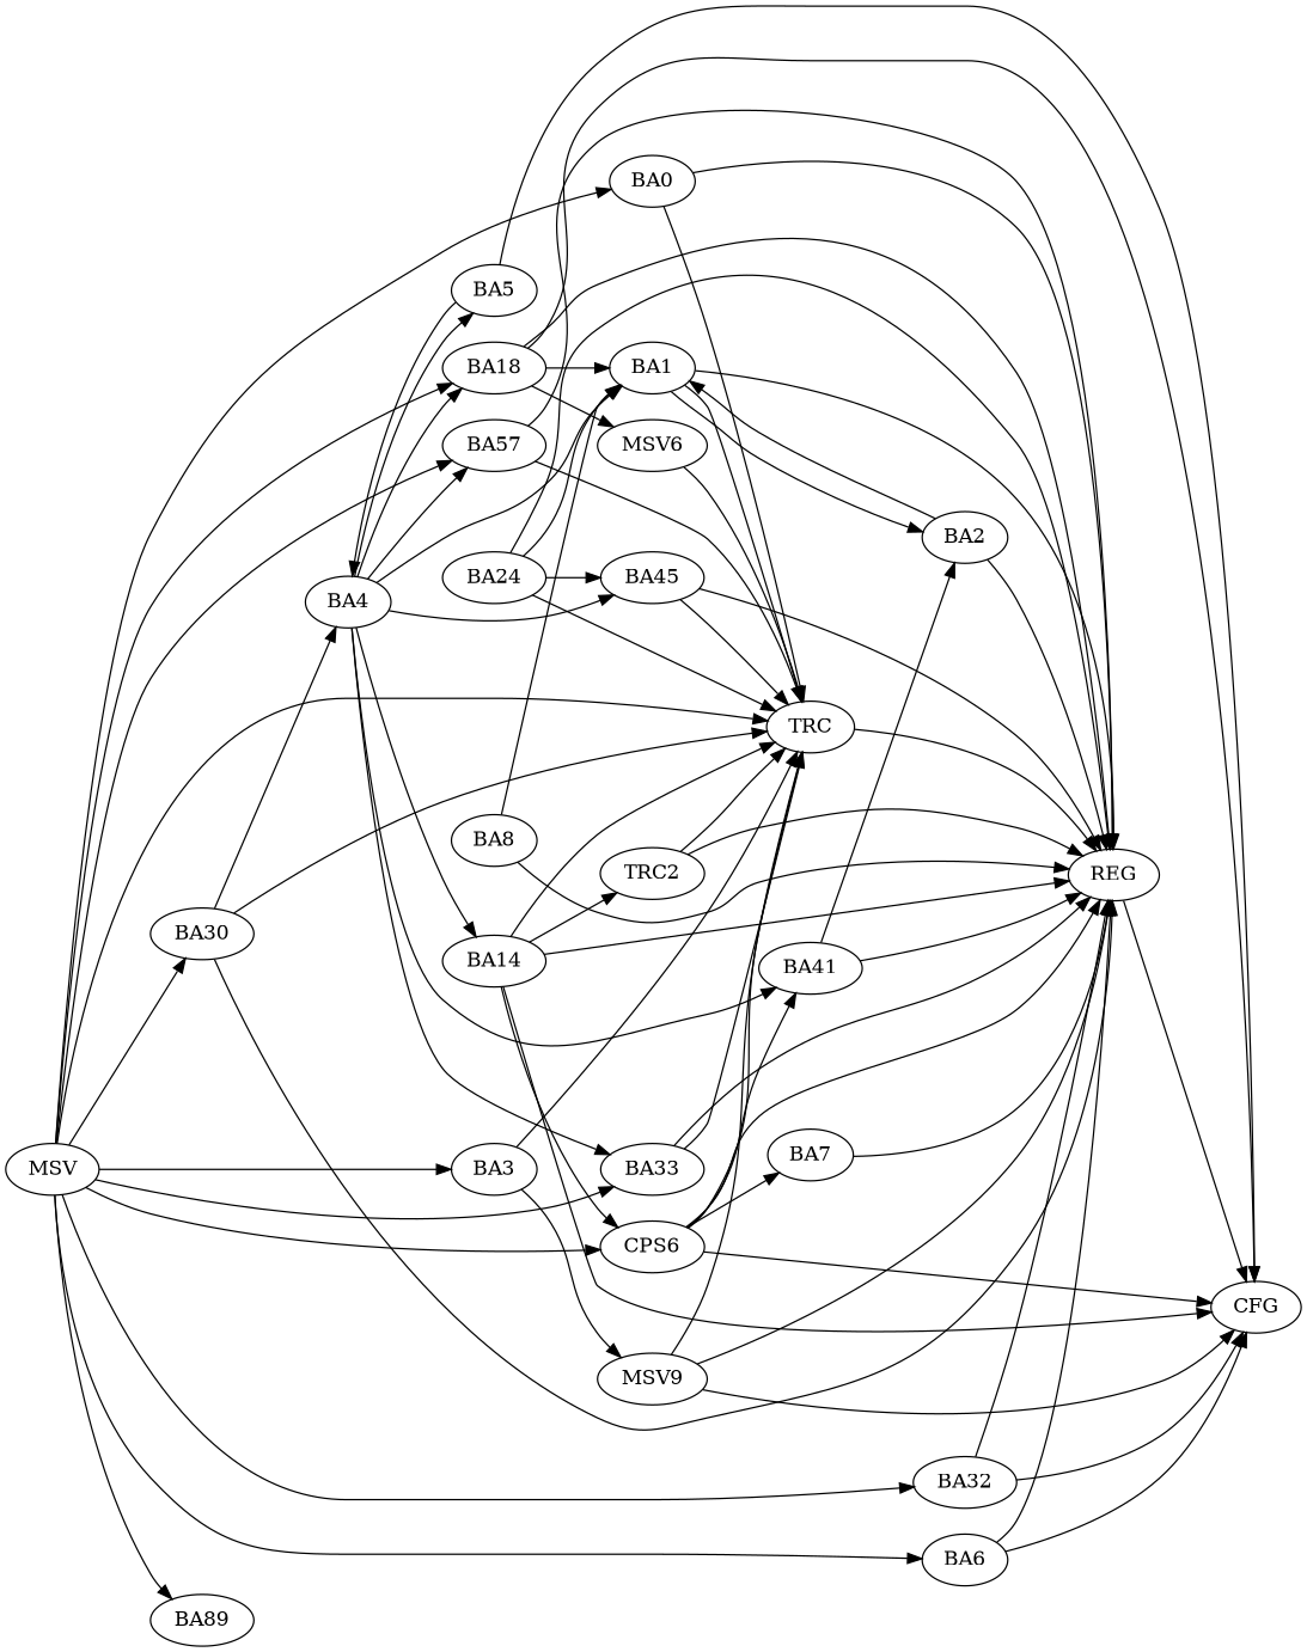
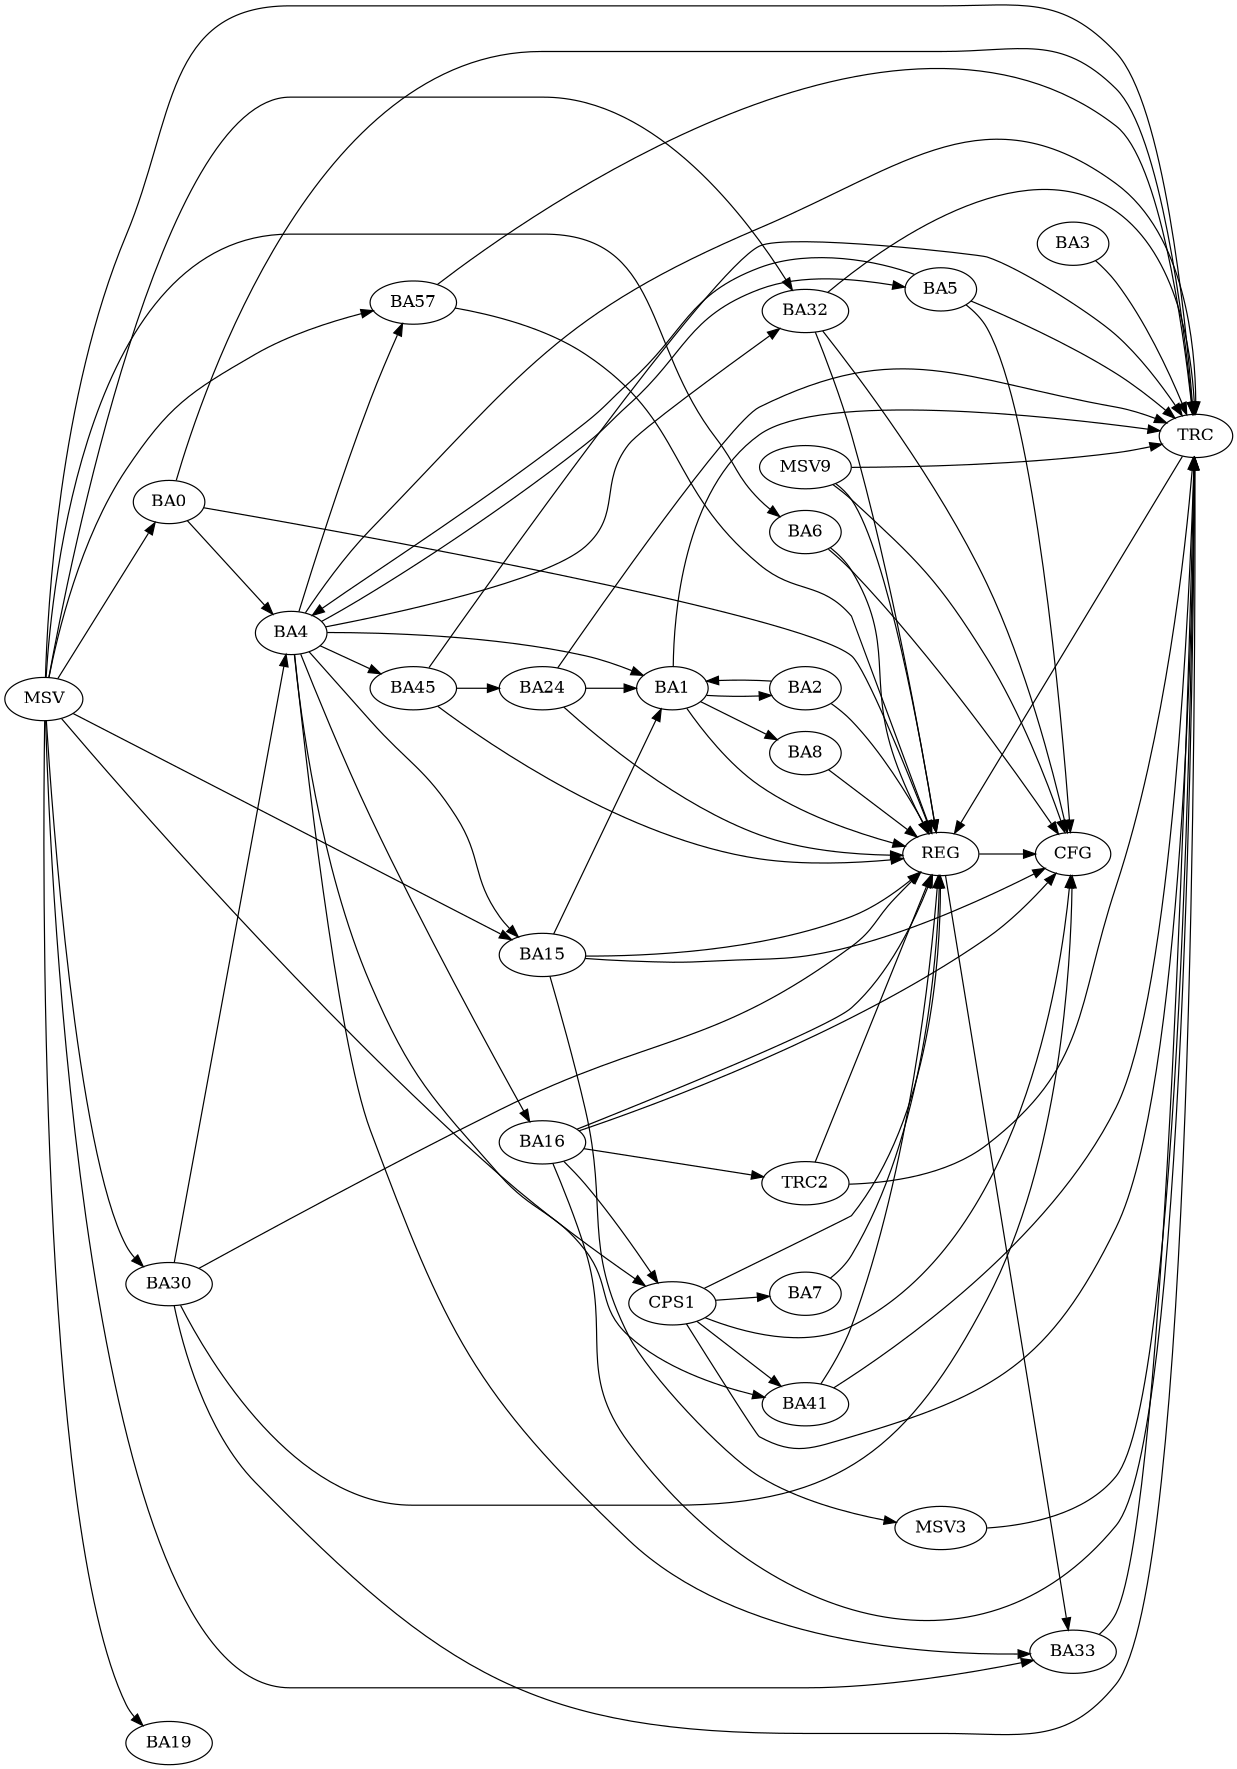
  strict digraph {
    rankdir=LR
    n1 [label=BA1]
    n2 [label=BA2]
    n3 [label=REG]
    n4 [label=TRC]
    n5 [label=CFG]
    n6 [label=BA3]
    n7 [label=MSV9]
    n8 [label=BA4]
    n9 [label=BA5]
    n10 [label=BA41]
    n11 [label=BA32]
    n12 [label=BA33]
    n13 [label=BA45]
-   n14 [label=BA14]
+   n14 [label=BA16]
    n15 [label=BA57]
-   n16 [label=BA18]
+   n16 [label=BA15]
    n17 [label=BA7]
    n18 [label=BA8]
    n19 [label=BA24]
    n20 [label=TRC2]
-   n21 [label=CPS6]
-   n22 [label=MSV6]
-   n23 [label=BA89]
+   n21 [label=CPS1]
+   n22 [label=MSV3]
+   n23 [label=BA19]
    n24 [label=BA6]
    n25 [label=BA0]
    n26 [label=BA30]
    n27 [label=MSV]
    n1 -> n2
    n1 -> n3
    n1 -> n4
    n2 -> n1
    n2 -> n3
    n3 -> n5
    n4 -> n3
    n6 -> n4
-   n6 -> n7
    n7 -> n3
    n7 -> n4
    n7 -> n5
    n8 -> n1
+   n8 -> n4
    n8 -> n9
    n8 -> n10
+   n8 -> n11
    n8 -> n12
    n8 -> n13
    n8 -> n14
    n8 -> n15
    n8 -> n16
+   n9 -> n4
    n9 -> n5
    n9 -> n8
    n10 -> n3
-   n10 -> n2
+   n10 -> n4
    n11 -> n3
+   n11 -> n4
    n11 -> n5
-   n12 -> n3
+   n3 -> n12
    n12 -> n4
    n13 -> n3
    n13 -> n4
-   n19 -> n13
+   n13 -> n19
    n14 -> n3
    n14 -> n4
    n14 -> n5
    n14 -> n20
    n14 -> n21
    n15 -> n3
    n15 -> n4
    n16 -> n1
    n16 -> n3
    n16 -> n5
    n16 -> n22
    n17 -> n3
-   n18 -> n1
+   n1 -> n18
    n18 -> n3
    n19 -> n1
    n19 -> n3
    n19 -> n4
    n20 -> n3
    n20 -> n4
    n21 -> n3
    n21 -> n4
    n21 -> n5
    n21 -> n10
    n21 -> n17
    n22 -> n4
    n24 -> n3
    n24 -> n5
    n25 -> n3
    n25 -> n4
+   n25 -> n8
    n26 -> n3
    n26 -> n4
+   n26 -> n5
    n26 -> n8
    n27 -> n4
-   n27 -> n6
    n27 -> n11
    n27 -> n12
    n27 -> n15
    n27 -> n16
    n27 -> n21
    n27 -> n23
    n27 -> n24
    n27 -> n25
    n27 -> n26
  }
